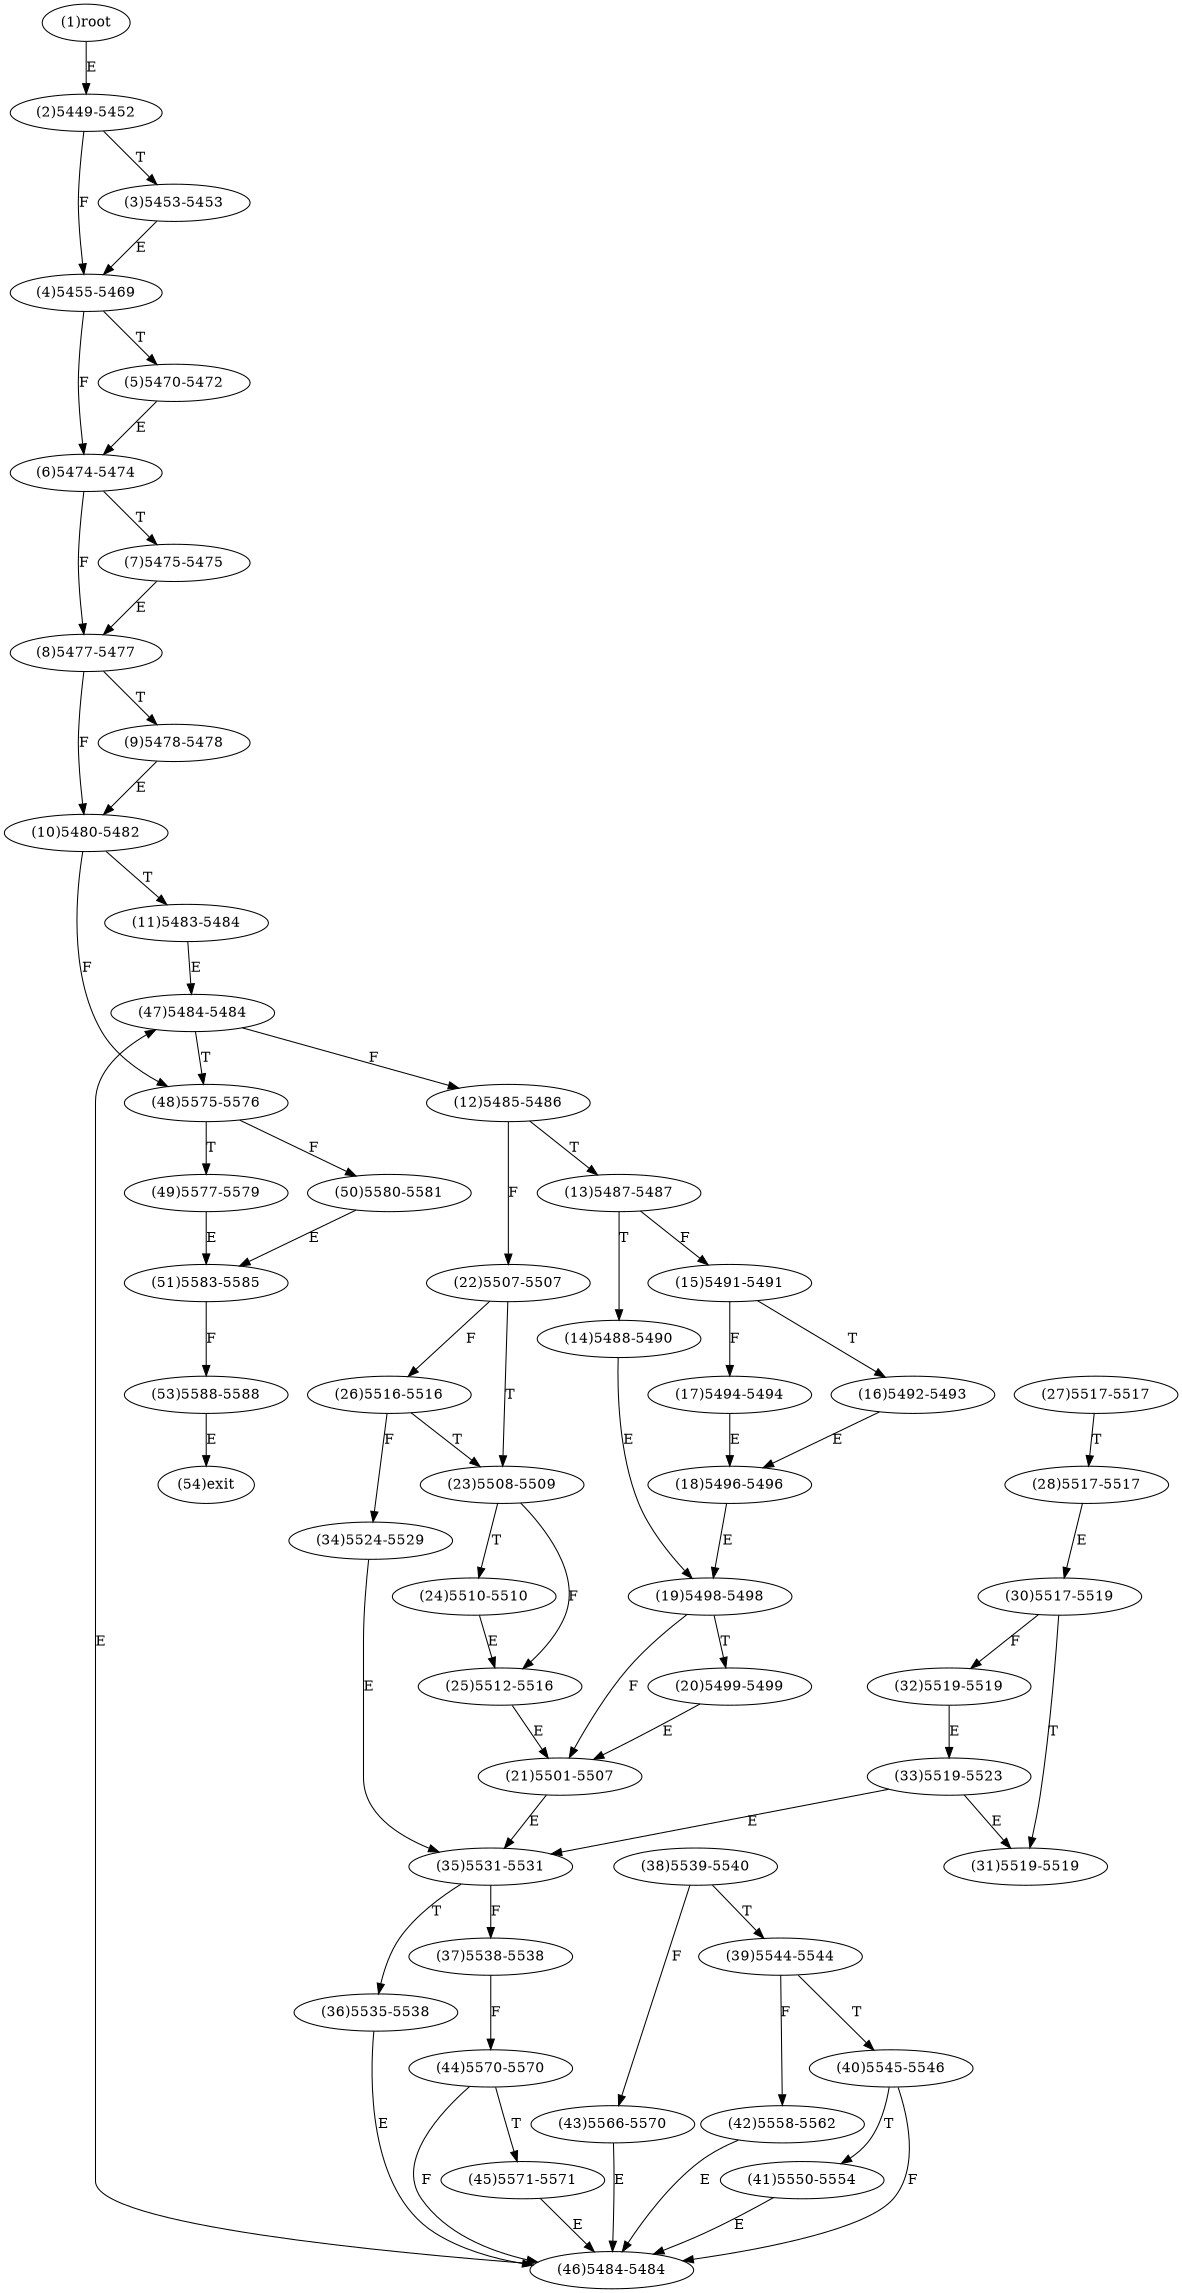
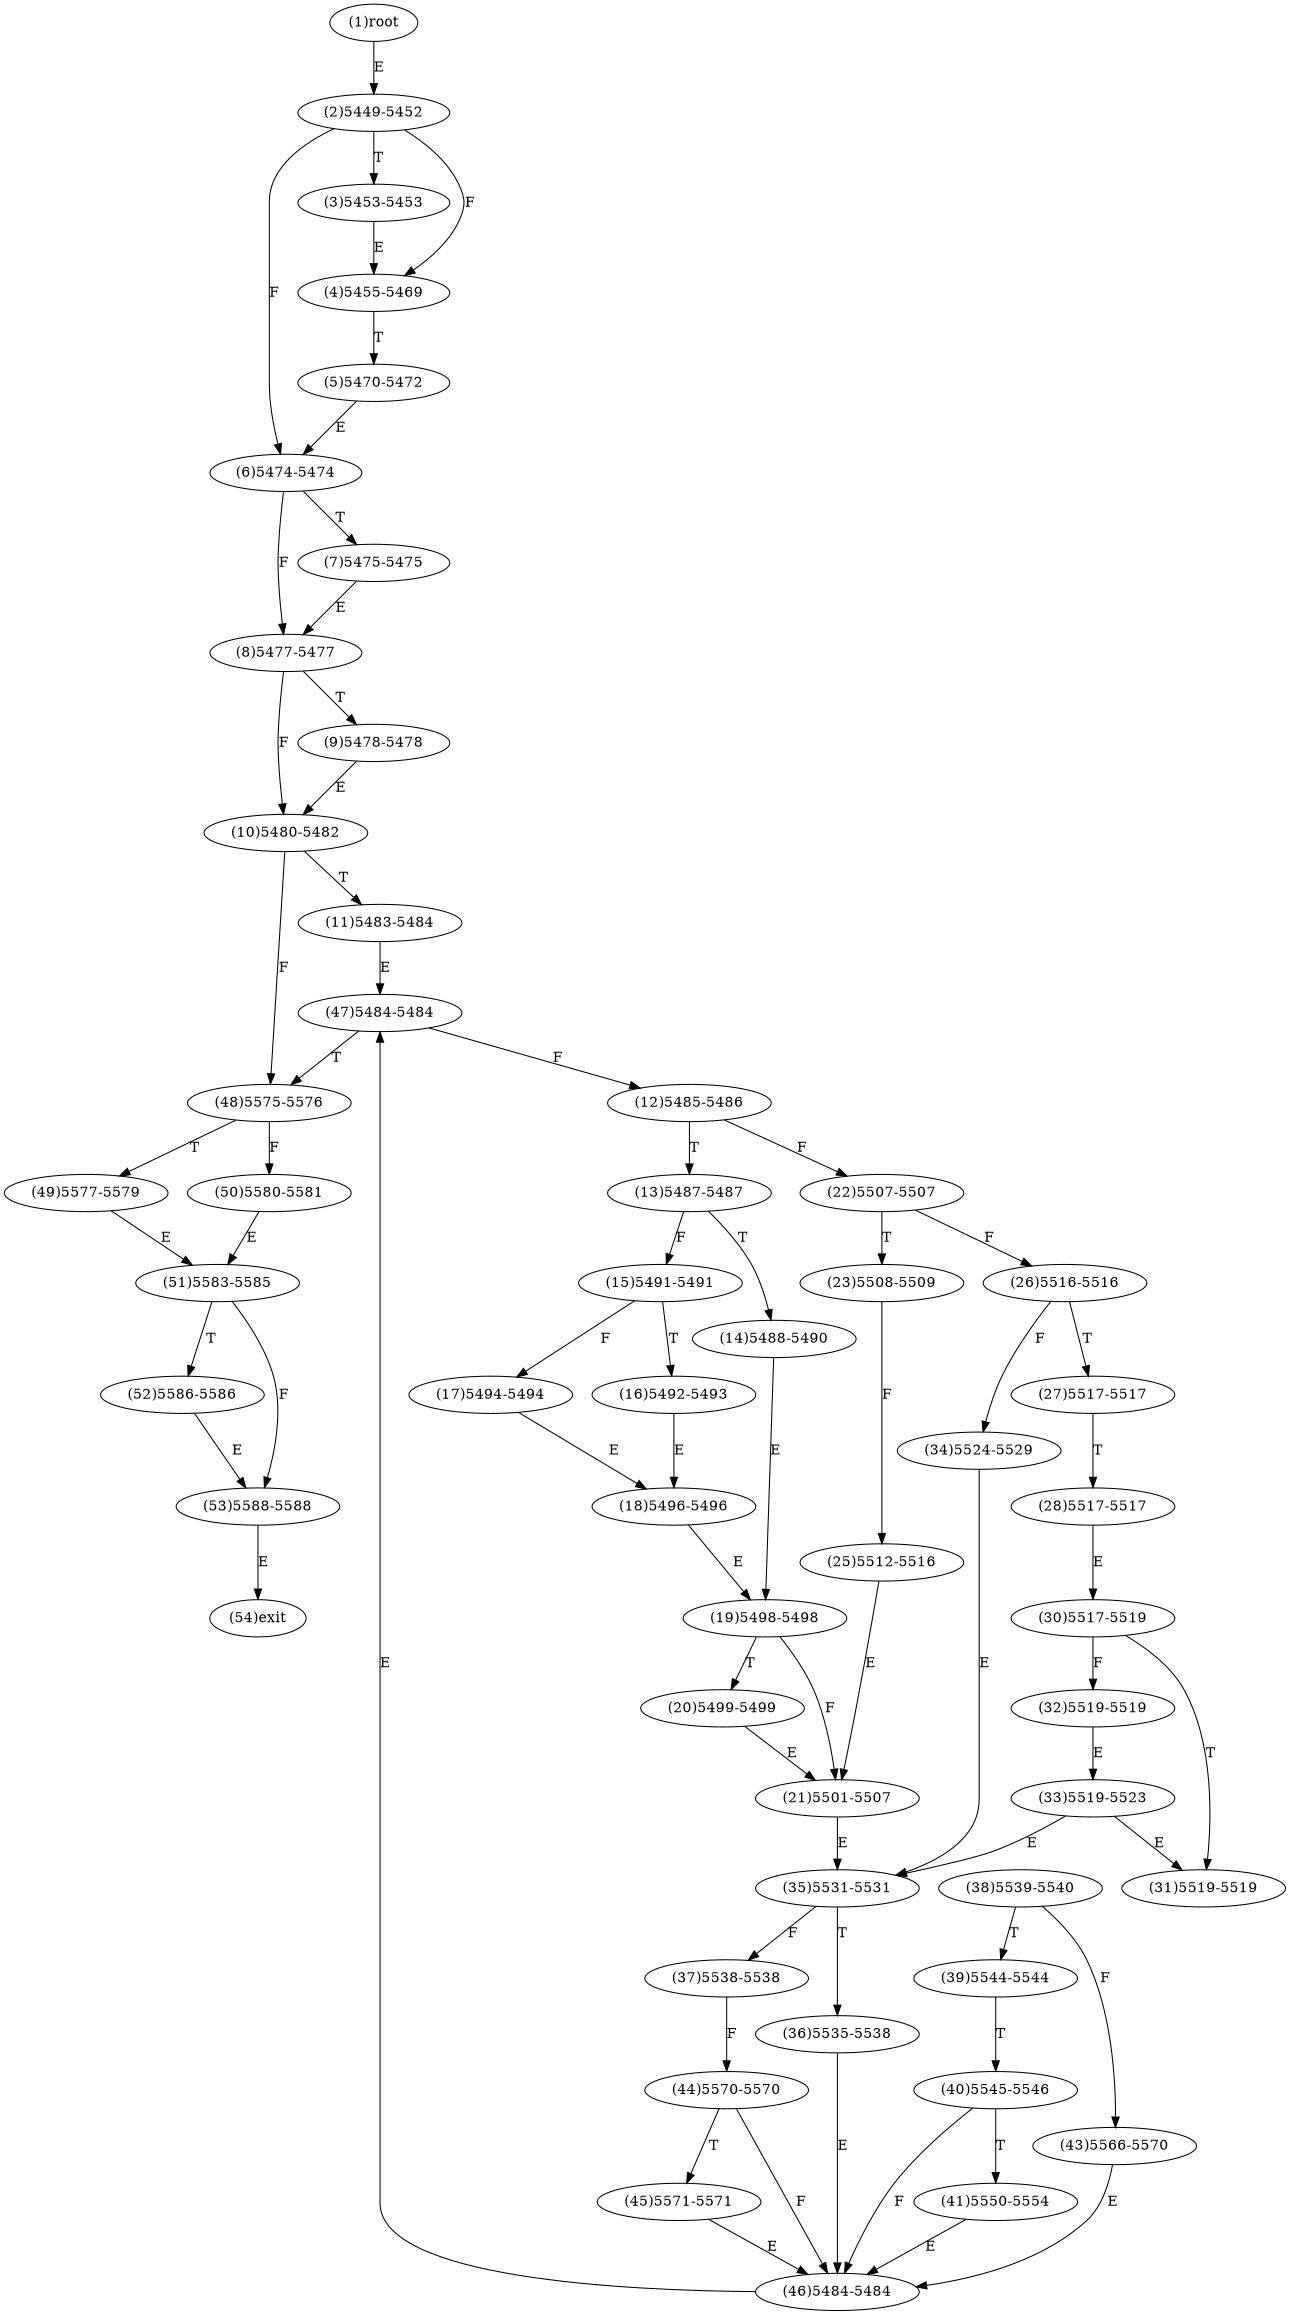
  digraph {
    n1 [label="(1)root"]
    n2 [label="(2)5449-5452"]
    n3 [label="(3)5453-5453"]
    n4 [label="(4)5455-5469"]
    n5 [label="(5)5470-5472"]
    n6 [label="(6)5474-5474"]
    n7 [label="(7)5475-5475"]
    n8 [label="(8)5477-5477"]
    n9 [label="(9)5478-5478"]
    n10 [label="(10)5480-5482"]
    n11 [label="(11)5483-5484"]
    n12 [label="(48)5575-5576"]
    n13 [label="(47)5484-5484"]
    n14 [label="(50)5580-5581"]
    n15 [label="(49)5577-5579"]
    n16 [label="(12)5485-5486"]
    n17 [label="(13)5487-5487"]
    n18 [label="(22)5507-5507"]
    n19 [label="(14)5488-5490"]
    n20 [label="(15)5491-5491"]
    n21 [label="(23)5508-5509"]
    n22 [label="(26)5516-5516"]
    n23 [label="(19)5498-5498"]
    n24 [label="(17)5494-5494"]
    n25 [label="(16)5492-5493"]
    n26 [label="(21)5501-5507"]
    n27 [label="(20)5499-5499"]
    n28 [label="(18)5496-5496"]
    n29 [label="(35)5531-5531"]
    n30 [label="(36)5535-5538"]
    n31 [label="(37)5538-5538"]
    n32 [label="(25)5512-5516"]
-   n33 [label="(24)5510-5510"]
    n34 [label="(27)5517-5517"]
    n35 [label="(34)5524-5529"]
    n36 [label="(28)5517-5517"]
    n37 [label="(30)5517-5519"]
    n38 [label="(31)5519-5519"]
    n39 [label="(32)5519-5519"]
    n40 [label="(33)5519-5523"]
    n41 [label="(46)5484-5484"]
    n42 [label="(44)5570-5570"]
    n43 [label="(38)5539-5540"]
    n44 [label="(39)5544-5544"]
    n45 [label="(43)5566-5570"]
-   n46 [label="(42)5558-5562"]
    n47 [label="(40)5545-5546"]
    n48 [label="(41)5550-5554"]
    n49 [label="(45)5571-5571"]
    n50 [label="(51)5583-5585"]
    n51 [label="(53)5588-5588"]
+   n52 [label="(52)5586-5586"]
    n53 [label="(54)exit"]
    n1 -> n2 [label=E]
    n2 -> n3 [label=T]
    n2 -> n4 [label=F]
    n3 -> n4 [label=E]
    n4 -> n5 [label=T]
-   n4 -> n6 [label=F]
+   n2 -> n6 [label=F]
    n5 -> n6 [label=E]
    n6 -> n7 [label=T]
    n6 -> n8 [label=F]
    n7 -> n8 [label=E]
    n8 -> n9 [label=T]
    n8 -> n10 [label=F]
    n9 -> n10 [label=E]
    n10 -> n11 [label=T]
    n10 -> n12 [label=F]
    n11 -> n13 [label=E]
    n12 -> n14 [label=F]
    n12 -> n15 [label=T]
    n13 -> n12 [label=T]
    n13 -> n16 [label=F]
    n14 -> n50 [label=E]
    n15 -> n50 [label=E]
    n16 -> n17 [label=T]
    n16 -> n18 [label=F]
    n17 -> n19 [label=T]
    n17 -> n20 [label=F]
    n18 -> n21 [label=T]
    n18 -> n22 [label=F]
    n19 -> n23 [label=E]
    n20 -> n24 [label=F]
    n20 -> n25 [label=T]
    n21 -> n32 [label=F]
-   n21 -> n33 [label=T]
-   n22 -> n21 [label=T]
+   n22 -> n34 [label=T]
    n22 -> n35 [label=F]
    n23 -> n26 [label=F]
    n23 -> n27 [label=T]
    n24 -> n28 [label=E]
    n25 -> n28 [label=E]
    n26 -> n29 [label=E]
    n27 -> n26 [label=E]
    n28 -> n23 [label=E]
    n29 -> n30 [label=T]
    n29 -> n31 [label=F]
    n30 -> n41 [label=E]
    n31 -> n42 [label=F]
    n32 -> n26 [label=E]
-   n33 -> n32 [label=E]
    n34 -> n36 [label=T]
    n35 -> n29 [label=E]
    n36 -> n37 [label=E]
    n37 -> n38 [label=T]
    n37 -> n39 [label=F]
    n39 -> n40 [label=E]
    n40 -> n29 [label=E]
    n40 -> n38 [label=E]
    n41 -> n13 [label=E]
    n42 -> n41 [label=F]
    n42 -> n49 [label=T]
    n43 -> n44 [label=T]
    n43 -> n45 [label=F]
-   n44 -> n46 [label=F]
    n44 -> n47 [label=T]
    n45 -> n41 [label=E]
-   n46 -> n41 [label=E]
    n47 -> n41 [label=F]
    n47 -> n48 [label=T]
    n48 -> n41 [label=E]
    n49 -> n41 [label=E]
    n50 -> n51 [label=F]
+   n50 -> n52 [label=T]
    n51 -> n53 [label=E]
+   n52 -> n51 [label=E]
  }
